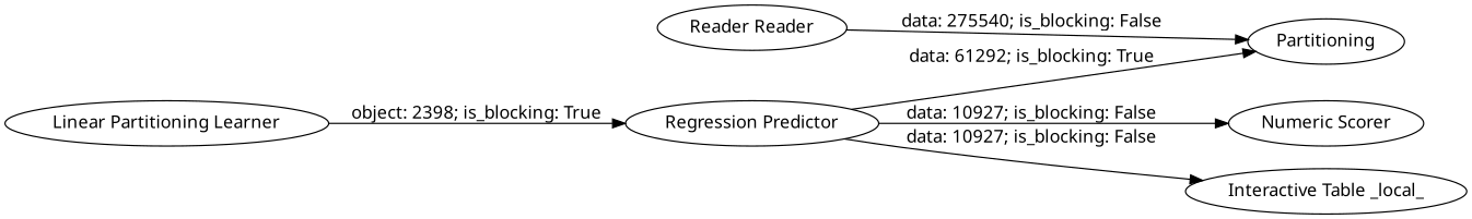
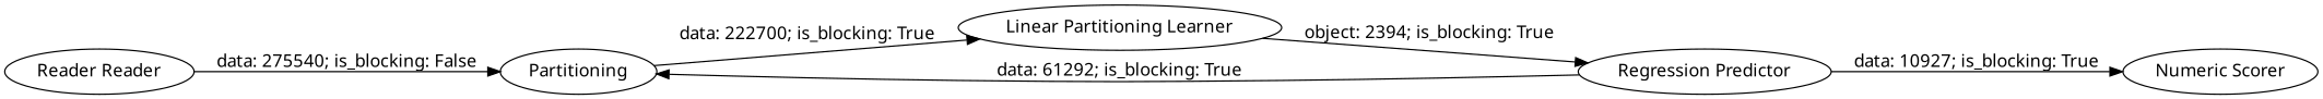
  digraph {
    fontname="Noto Sans"
    rankdir=LR
    node [fontname="Noto Sans"]
    edge [fontname="Noto Sans"]
    n1 [label="Reader Reader"]
    n2 [label=Partitioning]
    n3 [label="Linear Partitioning Learner"]
    n4 [label="Regression Predictor"]
    n5 [label="Numeric Scorer"]
-   n6 [label="Interactive Table _local_"]
    n1 -> n2 [label="data: 275540; is_blocking: False"]
-   n3 -> n4 [label="object: 2398; is_blocking: True"]
+   n2 -> n3 [label="data: 222700; is_blocking: True"]
+   n3 -> n4 [label="object: 2394; is_blocking: True"]
    n4 -> n2 [label="data: 61292; is_blocking: True"]
-   n4 -> n5 [label="data: 10927; is_blocking: False"]
-   n4 -> n6 [label="data: 10927; is_blocking: False"]
+   n4 -> n5 [label="data: 10927; is_blocking: True"]
  }
